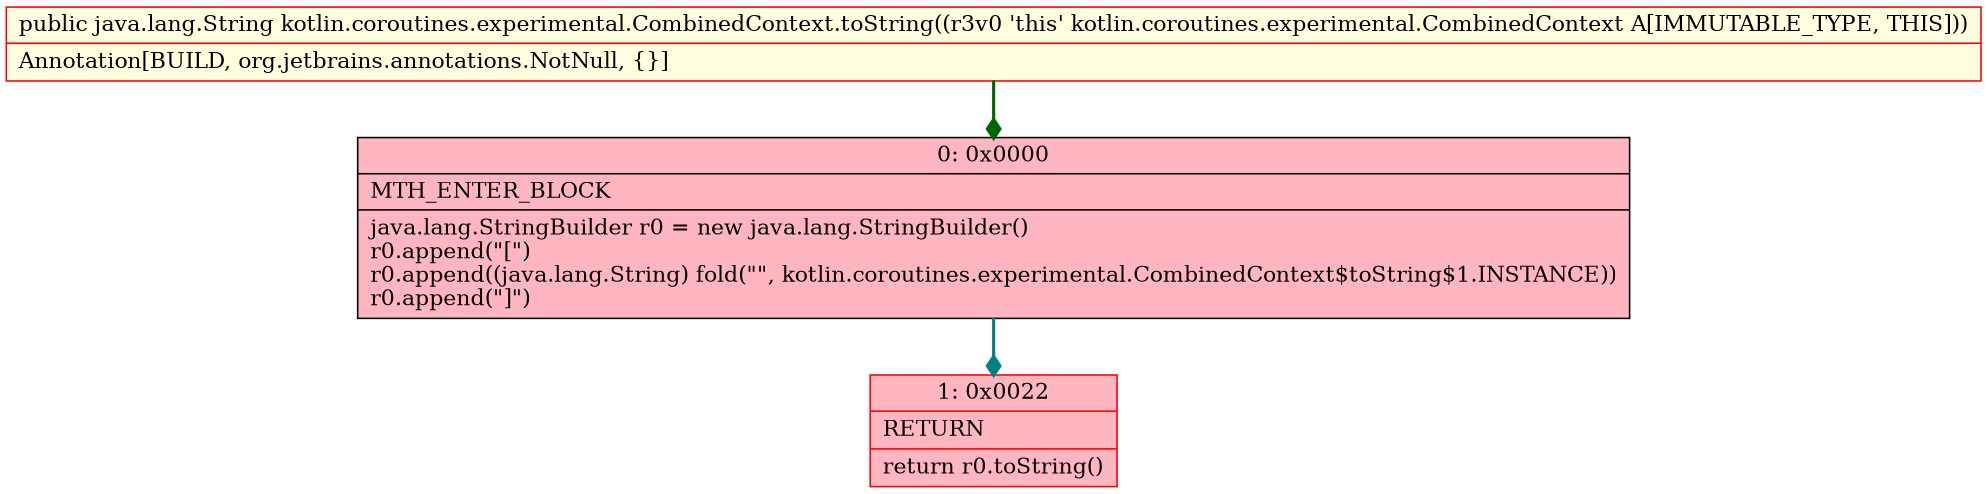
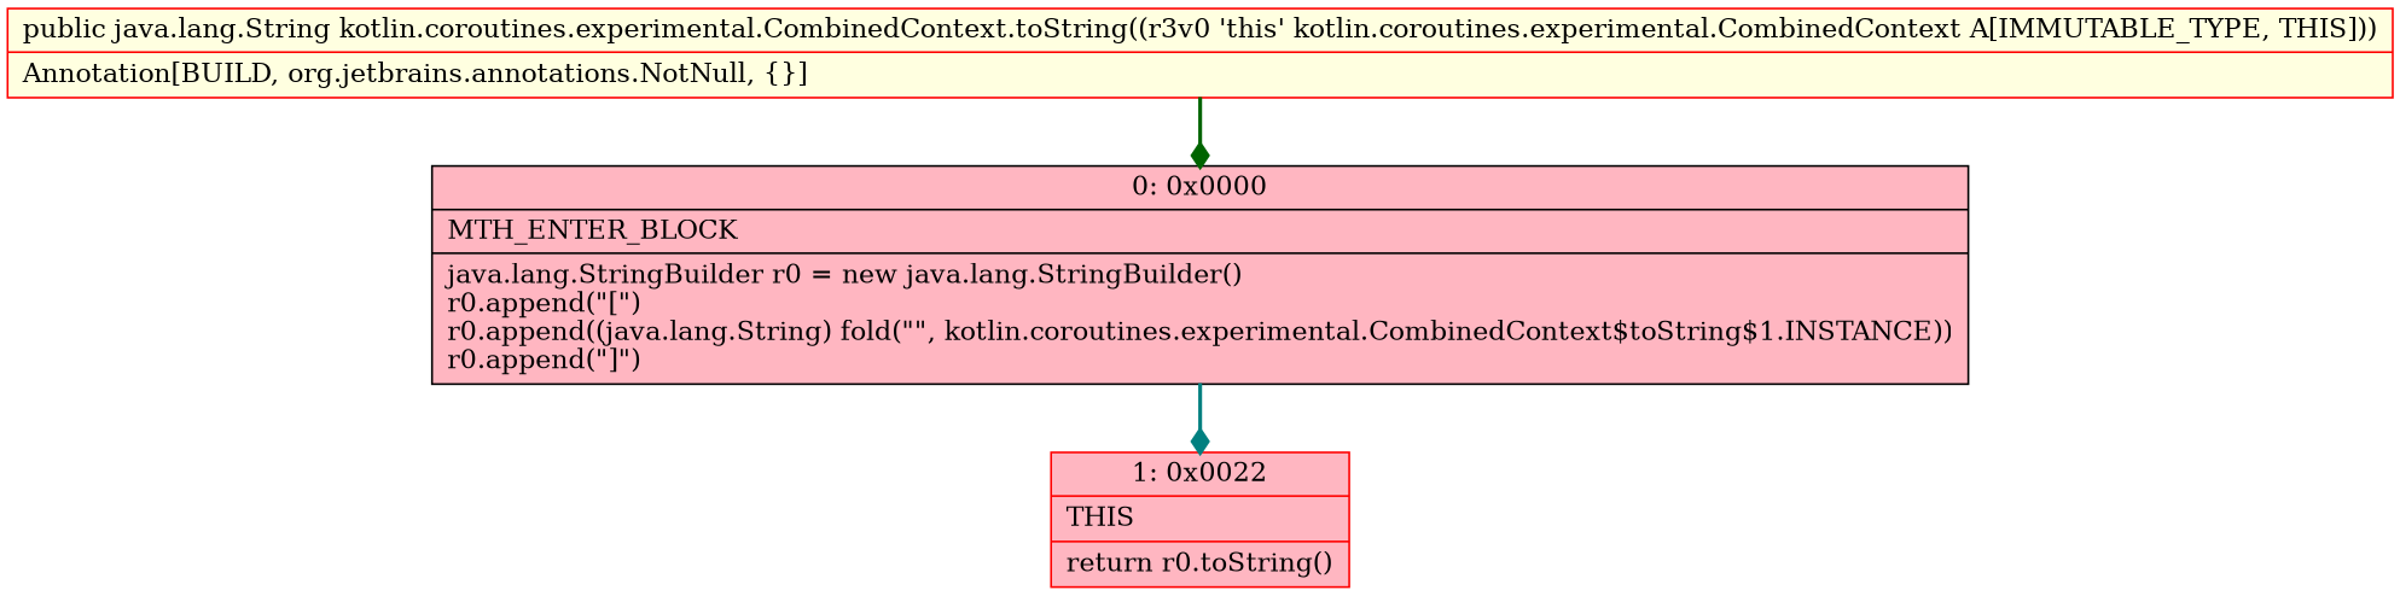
  digraph {
    node [shape=record style=filled fillcolor=lightpink color=red]
    edge [style=bold arrowhead=diamond]
    n1 [label="{0\:\ 0x0000|MTH_ENTER_BLOCK\l|java.lang.StringBuilder r0 = new java.lang.StringBuilder()\lr0.append(\"[\")\lr0.append((java.lang.String) fold(\"\", kotlin.coroutines.experimental.CombinedContext$toString$1.INSTANCE))\lr0.append(\"]\")\l}" color=black]
-   n2 [label="{1\:\ 0x0022|RETURN\l|return r0.toString()\l}"]
+   n2 [label="{1\:\ 0x0022|THIS\l|return r0.toString()\l}"]
    n3 [label="{public java.lang.String kotlin.coroutines.experimental.CombinedContext.toString((r3v0 'this' kotlin.coroutines.experimental.CombinedContext A[IMMUTABLE_TYPE, THIS]))  | Annotation[BUILD, org.jetbrains.annotations.NotNull, \{\}]\l}" fillcolor=lightyellow]
    n1 -> n2 [color=teal]
    n3 -> n1 [color=darkgreen]
  }
